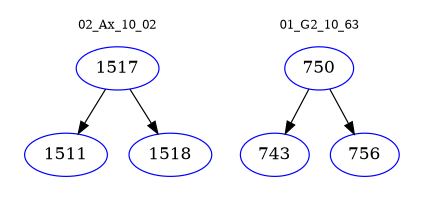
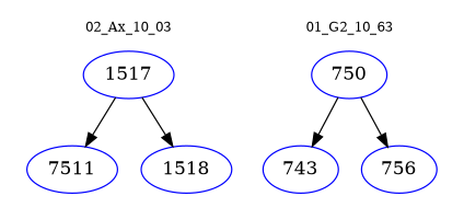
  digraph {
    node [color=blue]
    edge [color=black]
    n1 [label=1517]
-   n2 [label=1511]
+   n2 [label=7511]
    n3 [label=1518]
    n4 [label=750]
    n5 [label=743]
    n6 [label=756]
    subgraph cluster_1 {
      color=white
      fontsize=10
-     label="02_Ax_10_02"
+     label="02_Ax_10_03"
      n1
      n2
      n3
    }
    subgraph cluster_2 {
      color=white
      fontsize=10
      label="01_G2_10_63"
      n4
      n5
      n6
    }
    n1 -> n2
    n1 -> n3
    n4 -> n5
    n4 -> n6
  }
